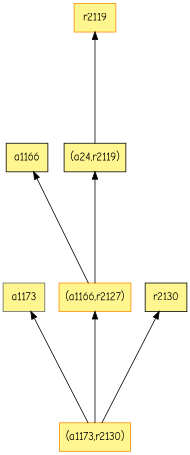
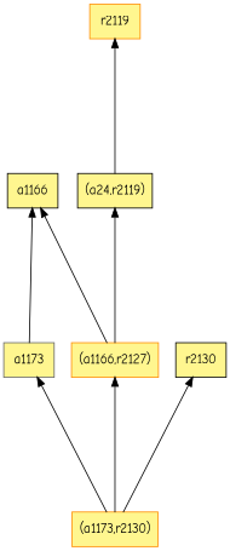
  digraph {
    fontname="Comic Neue"
    rankdir=BT
    ranksep=2.0
    node [color=black fillcolor=khaki1 fontname="Comic Neue" shape=record style=filled]
    edge [fontname="Comic Neue"]
    n1 [color=gray40 label="{a1173}"]
    n2 [label="{a1166}"]
    n3 [label="{(a24,r2119)}"]
    n4 [color=darkorange label="{r2119}"]
    n5 [color=darkorange label="{(a1173,r2130)}"]
    n6 [color=darkorange label="{(a1166,r2127)}"]
    n7 [label="{r2130}"]
+   n1 -> n2
    n3 -> n4
    n5 -> n1
    n5 -> n6
    n5 -> n7
    n6 -> n2
    n6 -> n3
  }
